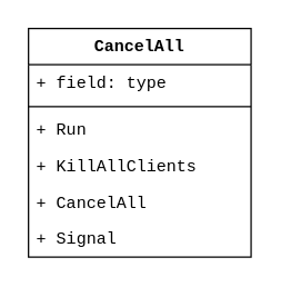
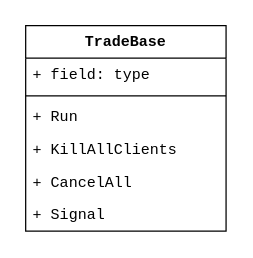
  <mxCell id="0" />
  <mxCell id="1" parent="0" />
- <mxCell id="2" value="CancelAll" style="swimlane;fontStyle=1;align=center;verticalAlign=top;childLayout=stackLayout;horizontal=1;startSize=26;horizontalStack=0;resizeParent=1;resizeParentMax=0;resizeLast=0;collapsible=1;marginBottom=0;whiteSpace=wrap;html=1;rounded=0;strokeColor=default;fontFamily=Courier New;fontSize=12;fontColor=default;fillColor=default;" vertex="1" parent="1"><mxGeometry x="20" y="20" width="160" height="164" as="geometry" /></mxCell>
+ <mxCell id="2" value="TradeBase" style="swimlane;fontStyle=1;align=center;verticalAlign=top;childLayout=stackLayout;horizontal=1;startSize=26;horizontalStack=0;resizeParent=1;resizeParentMax=0;resizeLast=0;collapsible=1;marginBottom=0;whiteSpace=wrap;html=1;rounded=0;strokeColor=default;fontFamily=Courier New;fontSize=12;fontColor=default;fillColor=default;" vertex="1" parent="1"><mxGeometry x="20" y="20" width="160" height="164" as="geometry" /></mxCell>
  <mxCell id="3" value="+ field: type" style="text;strokeColor=none;fillColor=none;align=left;verticalAlign=top;spacingLeft=4;spacingRight=4;overflow=hidden;rotatable=0;points=[[0,0.5],[1,0.5]];portConstraint=eastwest;whiteSpace=wrap;html=1;fontFamily=Courier New;fontSize=12;fontColor=default;" vertex="1" parent="2"><mxGeometry y="26" width="160" height="26" as="geometry" /></mxCell>
  <mxCell id="4" value="" style="line;strokeWidth=1;fillColor=none;align=left;verticalAlign=middle;spacingTop=-1;spacingLeft=3;spacingRight=3;rotatable=0;labelPosition=right;points=[];portConstraint=eastwest;strokeColor=inherit;rounded=0;fontFamily=Courier New;fontSize=12;fontColor=default;" vertex="1" parent="2"><mxGeometry y="52" width="160" height="8" as="geometry" /></mxCell>
  <mxCell id="5" value="+ Run" style="text;strokeColor=none;fillColor=none;align=left;verticalAlign=top;spacingLeft=4;spacingRight=4;overflow=hidden;rotatable=0;points=[[0,0.5],[1,0.5]];portConstraint=eastwest;whiteSpace=wrap;html=1;fontFamily=Courier New;fontSize=12;fontColor=default;" vertex="1" parent="2"><mxGeometry y="60" width="160" height="26" as="geometry" /></mxCell>
  <mxCell id="6" value="+ KillAllClients" style="text;strokeColor=none;fillColor=none;align=left;verticalAlign=top;spacingLeft=4;spacingRight=4;overflow=hidden;rotatable=0;points=[[0,0.5],[1,0.5]];portConstraint=eastwest;whiteSpace=wrap;html=1;fontFamily=Courier New;fontSize=12;fontColor=default;" vertex="1" parent="2"><mxGeometry y="86" width="160" height="26" as="geometry" /></mxCell>
  <mxCell id="7" value="+ CancelAll" style="text;strokeColor=none;fillColor=none;align=left;verticalAlign=top;spacingLeft=4;spacingRight=4;overflow=hidden;rotatable=0;points=[[0,0.5],[1,0.5]];portConstraint=eastwest;whiteSpace=wrap;html=1;fontFamily=Courier New;fontSize=12;fontColor=default;" vertex="1" parent="2"><mxGeometry y="112" width="160" height="26" as="geometry" /></mxCell>
  <mxCell id="8" value="+ Signal" style="text;strokeColor=none;fillColor=none;align=left;verticalAlign=top;spacingLeft=4;spacingRight=4;overflow=hidden;rotatable=0;points=[[0,0.5],[1,0.5]];portConstraint=eastwest;whiteSpace=wrap;html=1;fontFamily=Courier New;fontSize=12;fontColor=default;" vertex="1" parent="2"><mxGeometry y="138" width="160" height="26" as="geometry" /></mxCell>
